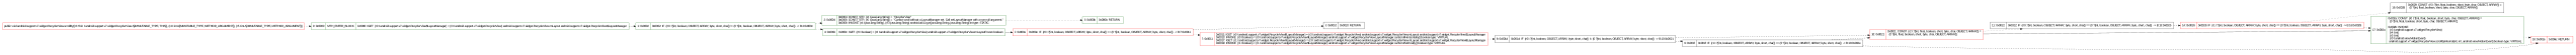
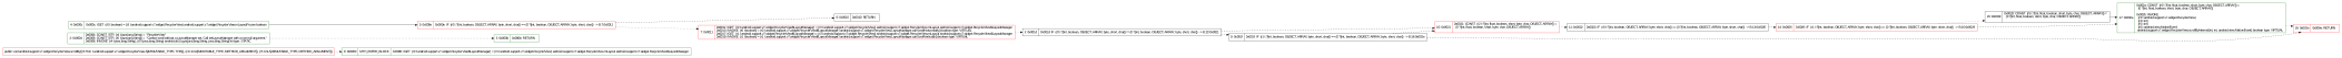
  digraph {
    fontname="Liberation Sans"
    rankdir=LR
    node [color=darkgreen fontname="Liberation Sans" shape=record]
    edge [fontname="Liberation Sans" style=dotted]
    n1 [label="{0\:\ 0x0000|MTH_ENTER_BLOCK\l|0x0000: IGET  (r0 I:android.support.v7.widget.RecyclerView$LayoutManager) = (r3 I:android.support.v7.widget.RecyclerView) android.support.v7.widget.RecyclerView.mLayout android.support.v7.widget.RecyclerView$LayoutManager \l}"]
-   n2 [label="{1\:\ 0x0002|0x0002: IF  (r0 I:?[int, boolean, OBJECT, ARRAY, byte, short, char]) != (0 ?[int, boolean, OBJECT, ARRAY, byte, short, char])  \-\> B:4:0x000c \l}"]
    n3 [label="{2\:\ 0x0004|0x0004: CONST_STR  (r4 I:java.lang.String) =  \"RecyclerView\" \l0x0006: CONST_STR  (r5 I:java.lang.String) =  \"Cannot scroll without a LayoutManager set. Call setLayoutManager with a non\-null argument.\" \l0x0008: INVOKE  (r4 I:java.lang.String), (r5 I:java.lang.String) android.util.Log.e(java.lang.String, java.lang.String):int type: STATIC \l}"]
    n4 [label="{4\:\ 0x000c|0x000c: IGET  (r0 I:boolean) = (r3 I:android.support.v7.widget.RecyclerView) android.support.v7.widget.RecyclerView.mLayoutFrozen boolean \l}"]
    n5 [label="{3\:\ 0x000b|0x000b: RETURN   \l}"]
    n6 [color=red label="{5\:\ 0x000e|0x000e: IF  (r0 I:?[int, boolean, OBJECT, ARRAY, byte, short, char]) == (0 ?[int, boolean, OBJECT, ARRAY, byte, short, char])  \-\> B:7:0x0011 \l}"]
    n7 [color=black label="{6\:\ 0x0010|0x0010: RETURN   \l}"]
    n8 [color=red label="{7\:\ 0x0011|0x0011: IGET  (r0 I:android.support.v7.widget.RecyclerView$LayoutManager) = (r3 I:android.support.v7.widget.RecyclerView) android.support.v7.widget.RecyclerView.mLayout android.support.v7.widget.RecyclerView$LayoutManager \l0x0013: INVOKE  (r0 I:boolean) = (r0 I:android.support.v7.widget.RecyclerView$LayoutManager) android.support.v7.widget.RecyclerView.LayoutManager.canScrollHorizontally():boolean type: VIRTUAL \l0x0017: IGET  (r1 I:android.support.v7.widget.RecyclerView$LayoutManager) = (r3 I:android.support.v7.widget.RecyclerView) android.support.v7.widget.RecyclerView.mLayout android.support.v7.widget.RecyclerView$LayoutManager \l0x0019: INVOKE  (r1 I:boolean) = (r1 I:android.support.v7.widget.RecyclerView$LayoutManager) android.support.v7.widget.RecyclerView.LayoutManager.canScrollVertically():boolean type: VIRTUAL \l}"]
    n9 [color=black label="{8\:\ 0x001d|0x001d: IF  (r0 I:?[int, boolean, OBJECT, ARRAY, byte, short, char]) != (0 ?[int, boolean, OBJECT, ARRAY, byte, short, char])  \-\> B:10:0x0021 \l}"]
    n10 [color=black label="{9\:\ 0x001f|0x001f: IF  (r1 I:?[int, boolean, OBJECT, ARRAY, byte, short, char]) == (0 ?[int, boolean, OBJECT, ARRAY, byte, short, char])  \-\> B:18:0x002e \l}"]
    n11 [color=red label="{10\:\ 0x0021|0x0021: CONST  (r2 I:?[int, float, boolean, short, byte, char, OBJECT, ARRAY]) = \l  (0 ?[int, float, boolean, short, byte, char, OBJECT, ARRAY])\l \l}"]
    n12 [color=red label="{18\:\ 0x002e|0x008e: RETURN   \l}"]
    n13 [color=black label="{11\:\ 0x0022|0x0022: IF  (r0 I:?[int, boolean, OBJECT, ARRAY, byte, short, char]) == (0 ?[int, boolean, OBJECT, ARRAY, byte, short, char])  \-\> B:13:0x0025 \l}"]
    n14 [color=red label="{14\:\ 0x0026|0x0026: IF  (r1 I:?[int, boolean, OBJECT, ARRAY, byte, short, char]) == (0 ?[int, boolean, OBJECT, ARRAY, byte, short, char])  \-\> B:16:0x0029 \l}"]
    n15 [color=black label="{16\:\ 0x0029|0x0029: CONST  (r5 I:?[int, float, boolean, short, byte, char, OBJECT, ARRAY]) = \l  (0 ?[int, float, boolean, short, byte, char, OBJECT, ARRAY])\l \l}"]
    n16 [label="{17\:\ 0x002a|0x002a: CONST  (r0 I:?[int, float, boolean, short, byte, char, OBJECT, ARRAY]) = \l  (0 ?[int, float, boolean, short, byte, char, OBJECT, ARRAY])\l \l0x002b: INVOKE  \l  (r3 I:android.support.v7.widget.RecyclerView)\l  (r4 I:int)\l  (r5 I:int)\l  (r0 I:android.view.MotionEvent)\l android.support.v7.widget.RecyclerView.scrollByInternal(int, int, android.view.MotionEvent):boolean type: VIRTUAL \l}"]
    n17 [color=red label="{public void android.support.v7.widget.RecyclerView.scrollBy((r3 'this' I:android.support.v7.widget.RecyclerView A[IMMUTABLE_TYPE, THIS]), (r4 I:int A[IMMUTABLE_TYPE, METHOD_ARGUMENT]), (r5 I:int A[IMMUTABLE_TYPE, METHOD_ARGUMENT])) }"]
-   n1 -> n2 [style=dashed]
-   n2 -> n3
-   n2 -> n4
    n3 -> n5
    n4 -> n6 [style=solid]
    n6 -> n7 [style=dashed]
    n6 -> n8
    n8 -> n9
    n9 -> n10 [style=dashed]
    n9 -> n11 [style=dashed]
    n10 -> n11 [style=dashed]
    n10 -> n12 [style=dashed]
    n11 -> n13
    n13 -> n14 [style=dashed]
    n14 -> n15
    n14 -> n16 [style=dashed]
-   n11 -> n16 [style=solid]
+   n15 -> n16 [style=solid]
    n16 -> n12
    n17 -> n1
  }
